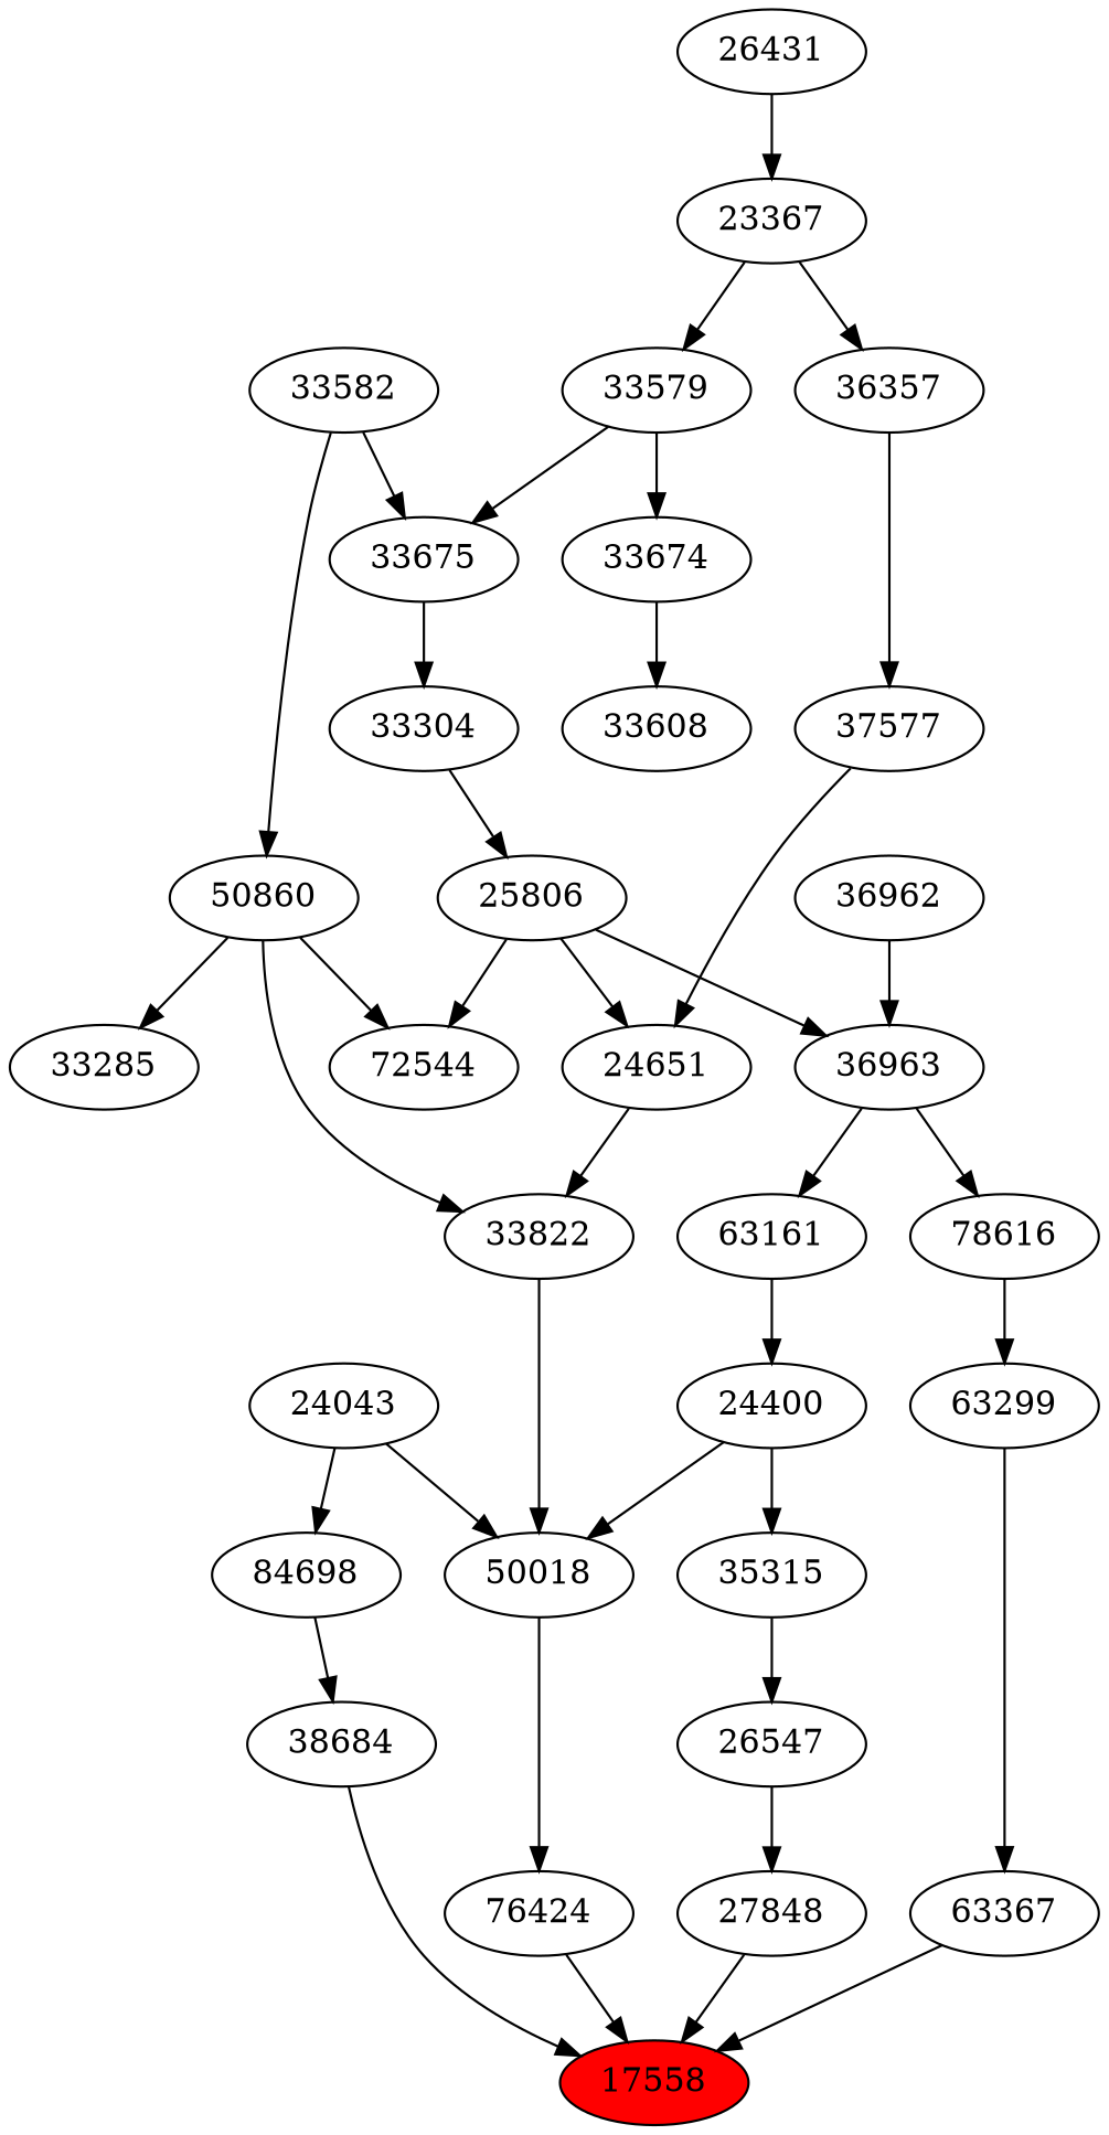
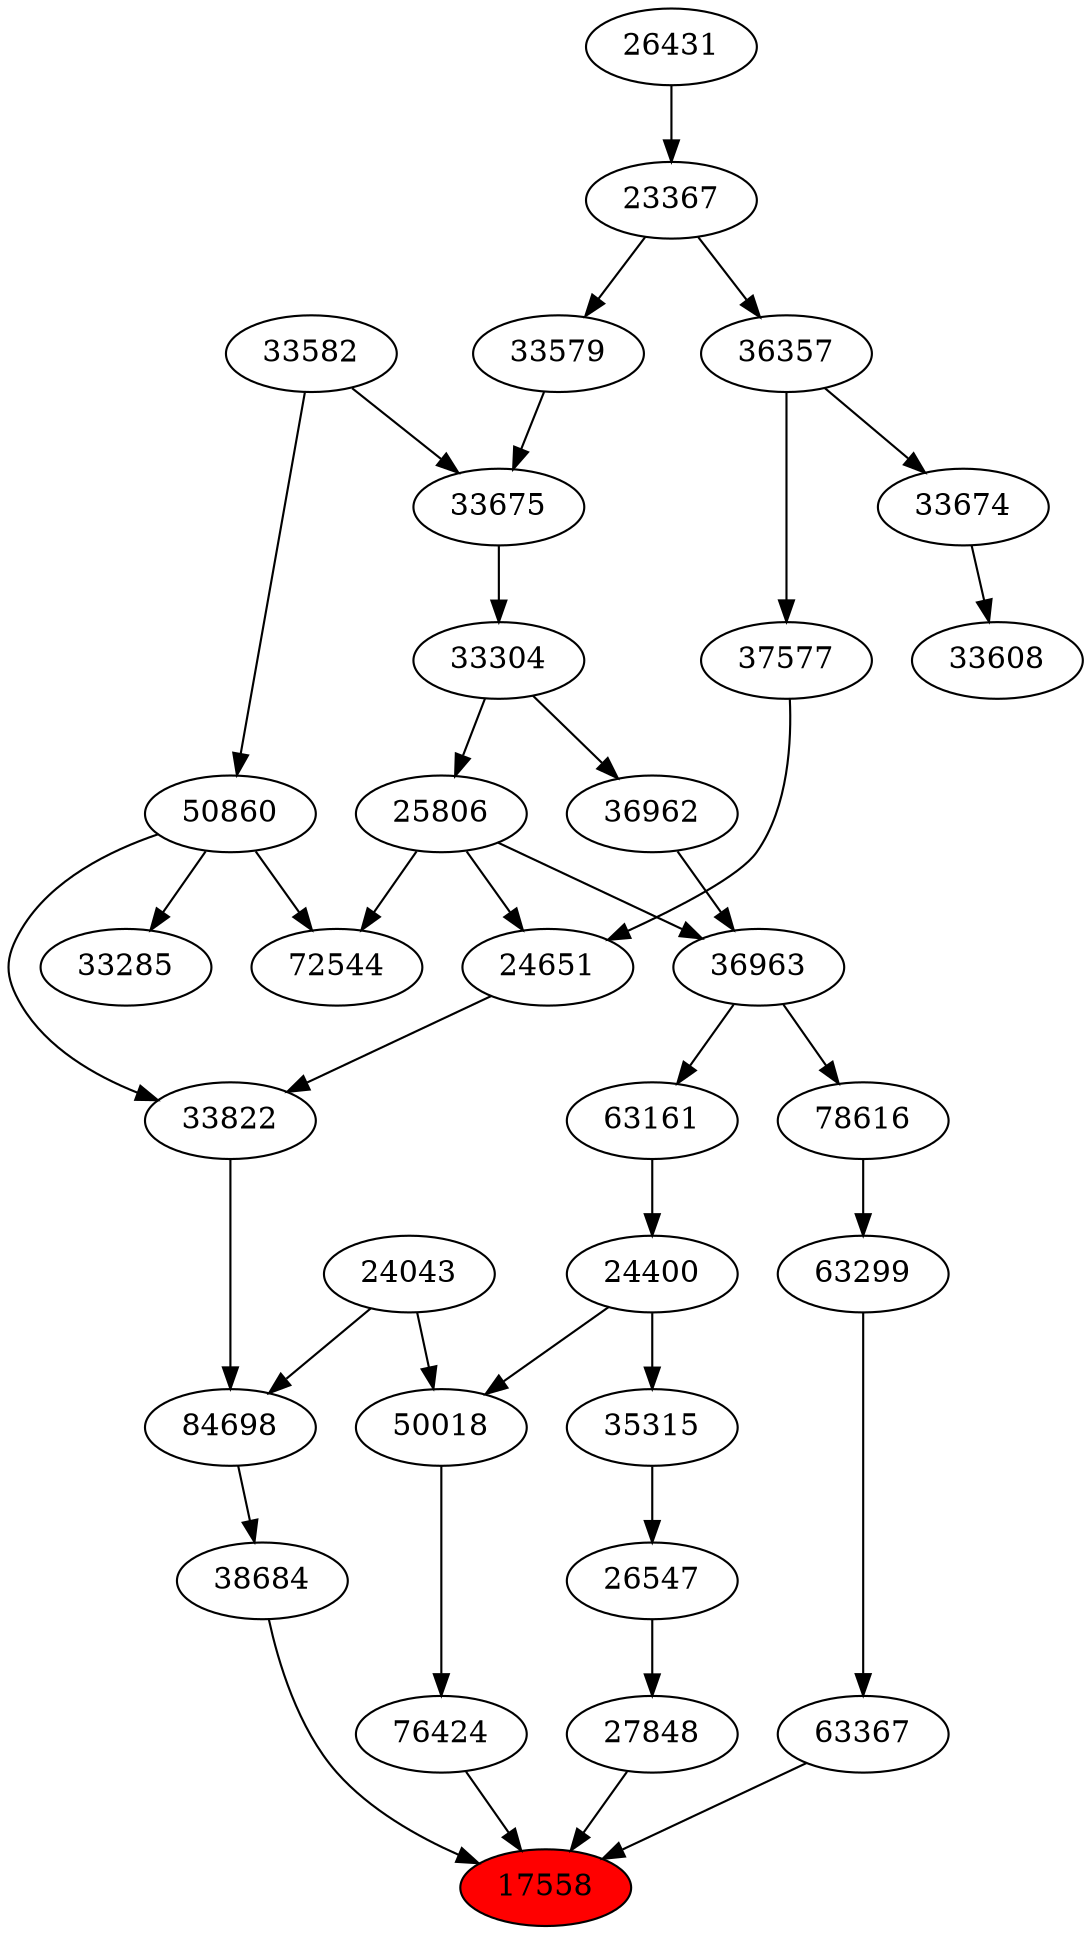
  strict digraph {
    n1 [fillcolor=red label=17558 style=filled]
    n2 [label=63367]
    n3 [label=38684]
    n4 [label=27848]
    n5 [label=76424]
    n6 [label=63299]
    n7 [label=84698]
    n8 [label=26547]
    n9 [label=50018]
    n10 [label=78616]
    n11 [label=24043]
    n12 [label=33822]
    n13 [label=35315]
    n14 [label=24400]
    n15 [label=36963]
    n16 [label=63161]
    n17 [label=24651]
    n18 [label=50860]
    n19 [label=72544]
    n20 [label=33285]
    n21 [label=36962]
    n22 [label=25806]
    n23 [label=33608]
    n24 [label=37577]
    n25 [label=33582]
    n26 [label=33675]
    n27 [label=33304]
    n28 [label=33674]
    n29 [label=36357]
    n30 [label=33579]
    n31 [label=23367]
    n32 [label=26431]
    n2 -> n1
    n3 -> n1
    n4 -> n1
    n5 -> n1
    n6 -> n2
    n7 -> n3
    n8 -> n4
    n9 -> n5
    n10 -> n6
    n11 -> n7
    n11 -> n9
-   n12 -> n9
+   n12 -> n7
    n13 -> n8
    n14 -> n9
    n14 -> n13
    n15 -> n10
    n15 -> n16
    n16 -> n14
    n17 -> n12
    n18 -> n12
    n18 -> n19
    n18 -> n20
    n21 -> n15
    n22 -> n15
    n22 -> n17
    n22 -> n19
    n24 -> n17
    n25 -> n18
    n25 -> n26
    n26 -> n27
+   n27 -> n21
    n27 -> n22
    n28 -> n23
    n29 -> n24
    n30 -> n26
-   n30 -> n28
+   n29 -> n28
    n31 -> n29
    n31 -> n30
    n32 -> n31
  }
